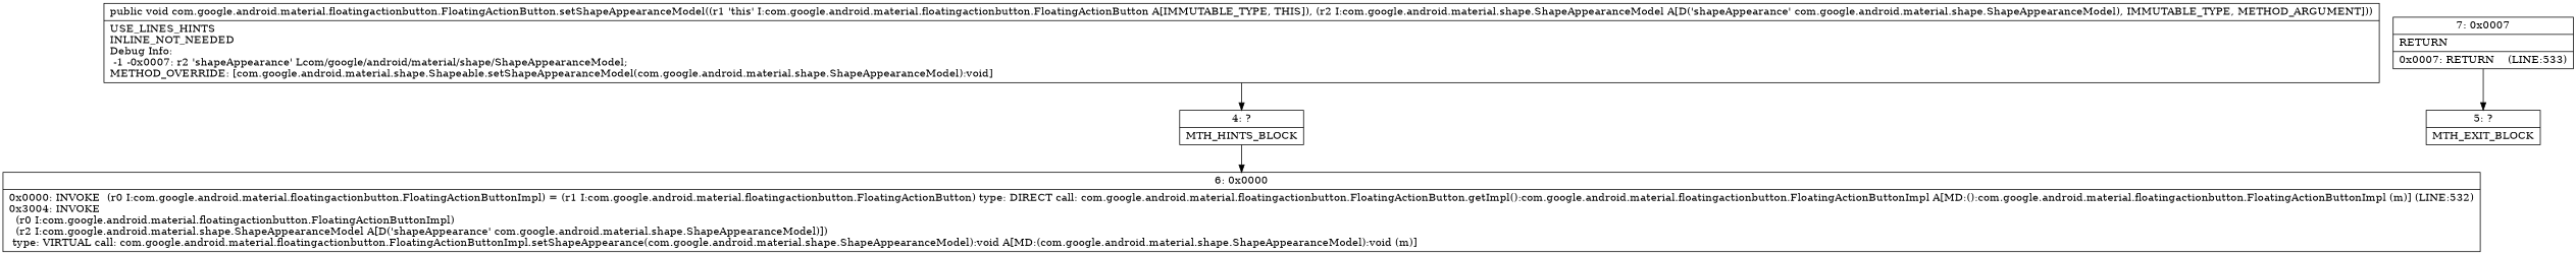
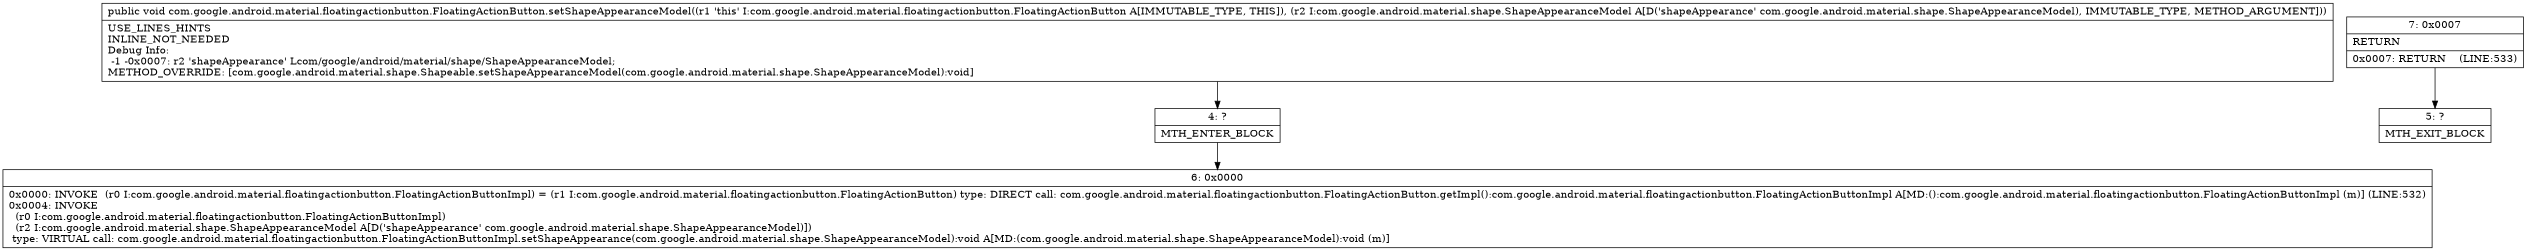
  digraph {
    fontname="DejaVu Serif"
    node [fontname="DejaVu Serif" shape=record]
    edge [fontname="DejaVu Serif"]
-   n1 [label="{4\:\ ?|MTH_HINTS_BLOCK\l}"]
-   n2 [label="{6\:\ 0x0000|0x0000: INVOKE  (r0 I:com.google.android.material.floatingactionbutton.FloatingActionButtonImpl) = (r1 I:com.google.android.material.floatingactionbutton.FloatingActionButton) type: DIRECT call: com.google.android.material.floatingactionbutton.FloatingActionButton.getImpl():com.google.android.material.floatingactionbutton.FloatingActionButtonImpl A[MD:():com.google.android.material.floatingactionbutton.FloatingActionButtonImpl (m)] (LINE:532)\l0x3004: INVOKE  \l  (r0 I:com.google.android.material.floatingactionbutton.FloatingActionButtonImpl)\l  (r2 I:com.google.android.material.shape.ShapeAppearanceModel A[D('shapeAppearance' com.google.android.material.shape.ShapeAppearanceModel)])\l type: VIRTUAL call: com.google.android.material.floatingactionbutton.FloatingActionButtonImpl.setShapeAppearance(com.google.android.material.shape.ShapeAppearanceModel):void A[MD:(com.google.android.material.shape.ShapeAppearanceModel):void (m)]\l}"]
+   n1 [label="{4\:\ ?|MTH_ENTER_BLOCK\l}"]
+   n2 [label="{6\:\ 0x0000|0x0000: INVOKE  (r0 I:com.google.android.material.floatingactionbutton.FloatingActionButtonImpl) = (r1 I:com.google.android.material.floatingactionbutton.FloatingActionButton) type: DIRECT call: com.google.android.material.floatingactionbutton.FloatingActionButton.getImpl():com.google.android.material.floatingactionbutton.FloatingActionButtonImpl A[MD:():com.google.android.material.floatingactionbutton.FloatingActionButtonImpl (m)] (LINE:532)\l0x0004: INVOKE  \l  (r0 I:com.google.android.material.floatingactionbutton.FloatingActionButtonImpl)\l  (r2 I:com.google.android.material.shape.ShapeAppearanceModel A[D('shapeAppearance' com.google.android.material.shape.ShapeAppearanceModel)])\l type: VIRTUAL call: com.google.android.material.floatingactionbutton.FloatingActionButtonImpl.setShapeAppearance(com.google.android.material.shape.ShapeAppearanceModel):void A[MD:(com.google.android.material.shape.ShapeAppearanceModel):void (m)]\l}"]
    n3 [label="{7\:\ 0x0007|RETURN\l|0x0007: RETURN    (LINE:533)\l}"]
    n4 [label="{5\:\ ?|MTH_EXIT_BLOCK\l}"]
    n5 [label="{public void com.google.android.material.floatingactionbutton.FloatingActionButton.setShapeAppearanceModel((r1 'this' I:com.google.android.material.floatingactionbutton.FloatingActionButton A[IMMUTABLE_TYPE, THIS]), (r2 I:com.google.android.material.shape.ShapeAppearanceModel A[D('shapeAppearance' com.google.android.material.shape.ShapeAppearanceModel), IMMUTABLE_TYPE, METHOD_ARGUMENT]))  | USE_LINES_HINTS\lINLINE_NOT_NEEDED\lDebug Info:\l  \-1 \-0x0007: r2 'shapeAppearance' Lcom\/google\/android\/material\/shape\/ShapeAppearanceModel;\lMETHOD_OVERRIDE: [com.google.android.material.shape.Shapeable.setShapeAppearanceModel(com.google.android.material.shape.ShapeAppearanceModel):void]\l}"]
    n1 -> n2
    n3 -> n4
    n5 -> n1
  }
